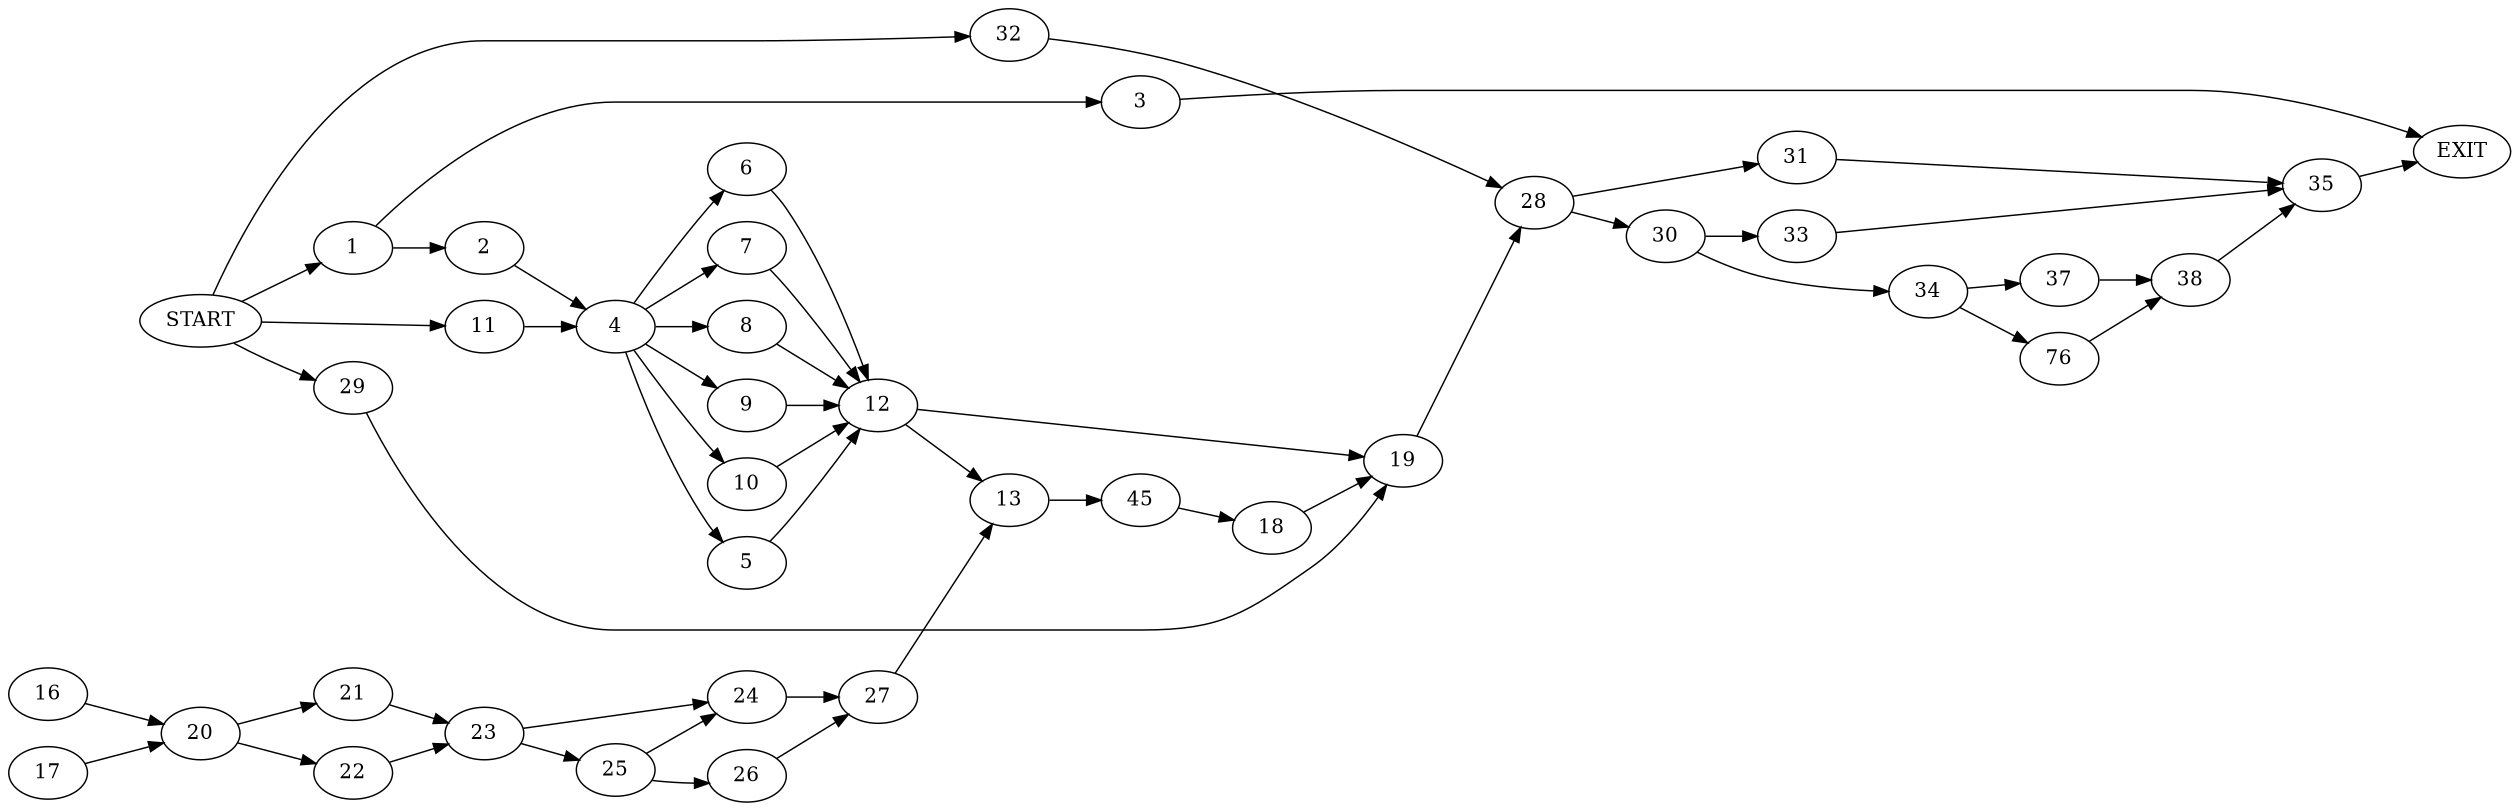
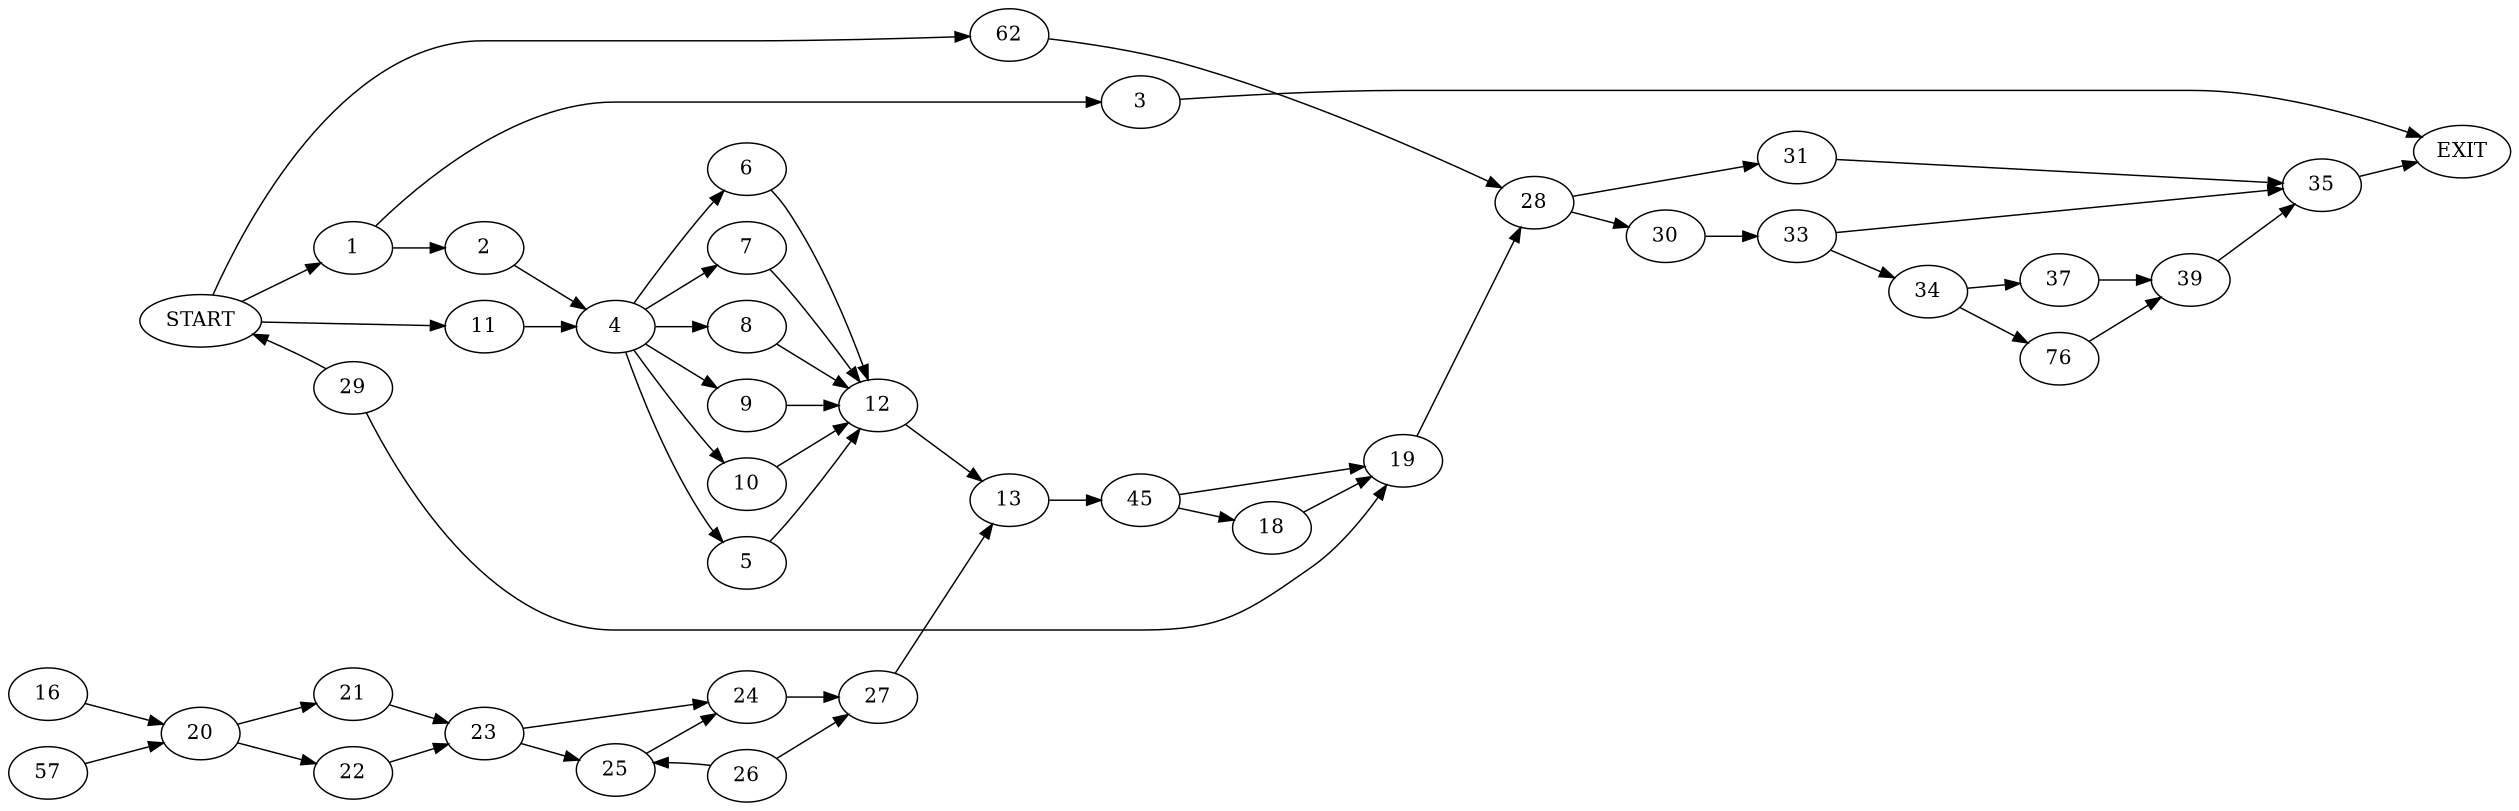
  digraph {
    rankdir=LR
    n1 [label=START]
    1
    11
    29
-   32
+   32 [label=62]
    2
    3
    4
    19
    28
    n11 [label=EXIT]
    5
    6
    7
    8
    9
    10
    12
    13
    n20 [label=45]
    18
    16
    20
-   17
+   17 [label=57]
    21
    22
    30
    31
    23
    24
    25
    27
    26
    33
    34
    35
    n37 [label=76]
    37
-   38
+   38 [label=39]
    n1 -> 1
    n1 -> 11
-   n1 -> 29
+   29 -> n1
    n1 -> 32
    1 -> 2
    1 -> 3
    11 -> 4
    29 -> 19
    32 -> 28
    2 -> 4
    3 -> n11
    4 -> 5
    4 -> 6
    4 -> 7
    4 -> 8
    4 -> 9
    4 -> 10
    19 -> 28
    28 -> 30
    28 -> 31
    5 -> 12
    6 -> 12
    7 -> 12
    8 -> 12
    9 -> 12
    10 -> 12
    12 -> 13
    13 -> n20
-   12 -> 19
+   n20 -> 19
    n20 -> 18
    18 -> 19
    16 -> 20
    20 -> 21
    20 -> 22
    17 -> 20
    21 -> 23
    22 -> 23
    30 -> 33
-   30 -> 34
+   33 -> 34
    31 -> 35
    23 -> 24
    23 -> 25
    24 -> 27
    25 -> 24
-   25 -> 26
+   26 -> 25
    27 -> 13
    26 -> 27
    33 -> 35
    34 -> n37
    34 -> 37
    35 -> n11
    n37 -> 38
    37 -> 38
    38 -> 35
  }
